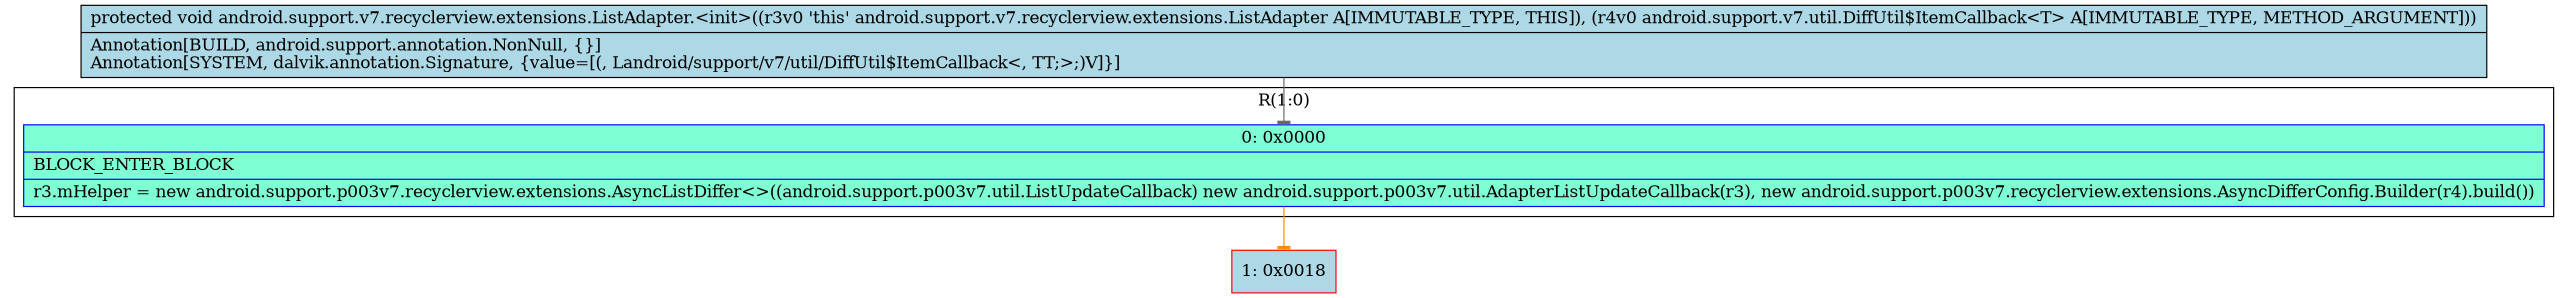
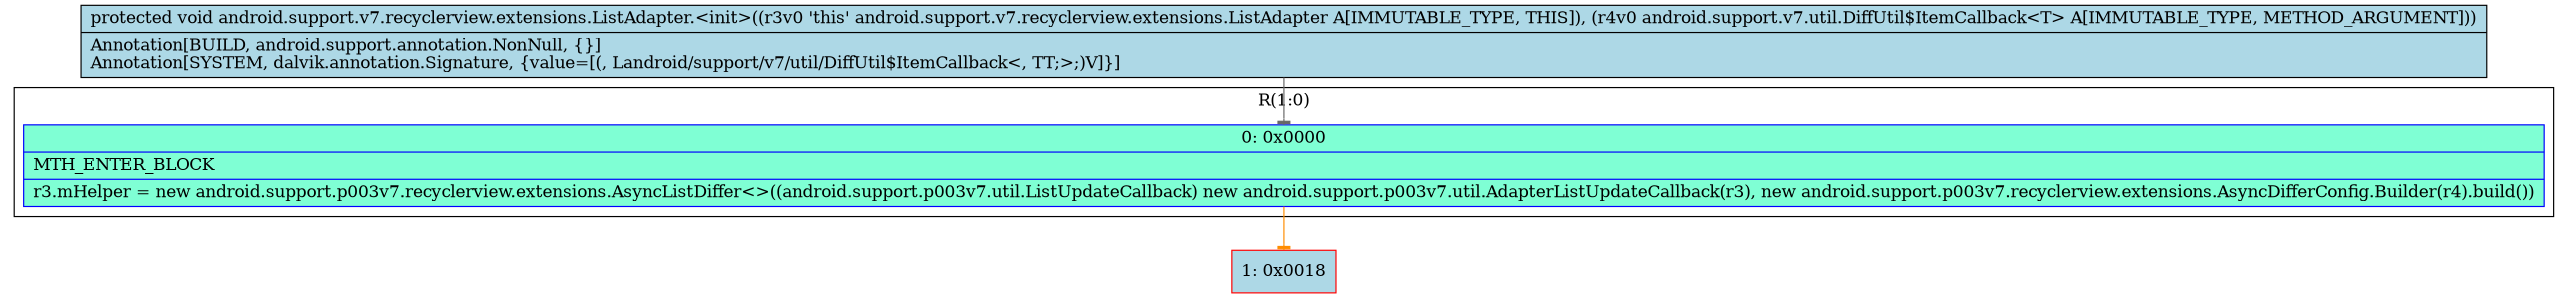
  digraph {
    node [shape=record style=filled fillcolor=lightblue]
    edge [arrowhead=tee]
-   n1 [color=blue label="{0\:\ 0x0000|BLOCK_ENTER_BLOCK\l|r3.mHelper = new android.support.p003v7.recyclerview.extensions.AsyncListDiffer\<\>((android.support.p003v7.util.ListUpdateCallback) new android.support.p003v7.util.AdapterListUpdateCallback(r3), new android.support.p003v7.recyclerview.extensions.AsyncDifferConfig.Builder(r4).build())\l}" fillcolor=aquamarine]
+   n1 [color=blue label="{0\:\ 0x0000|MTH_ENTER_BLOCK\l|r3.mHelper = new android.support.p003v7.recyclerview.extensions.AsyncListDiffer\<\>((android.support.p003v7.util.ListUpdateCallback) new android.support.p003v7.util.AdapterListUpdateCallback(r3), new android.support.p003v7.recyclerview.extensions.AsyncDifferConfig.Builder(r4).build())\l}" fillcolor=aquamarine]
    n2 [color=red label="{1\:\ 0x0018}"]
    n3 [label="{protected void android.support.v7.recyclerview.extensions.ListAdapter.\<init\>((r3v0 'this' android.support.v7.recyclerview.extensions.ListAdapter A[IMMUTABLE_TYPE, THIS]), (r4v0 android.support.v7.util.DiffUtil$ItemCallback\<T\> A[IMMUTABLE_TYPE, METHOD_ARGUMENT]))  | Annotation[BUILD, android.support.annotation.NonNull, \{\}]\lAnnotation[SYSTEM, dalvik.annotation.Signature, \{value=[(, Landroid\/support\/v7\/util\/DiffUtil$ItemCallback\<, TT;\>;)V]\}]\l}"]
    subgraph cluster_1 {
      label="R(1:0)"
      n1
    }
    n1 -> n2 [color=darkorange]
    n3 -> n1 [color=gray40]
  }
